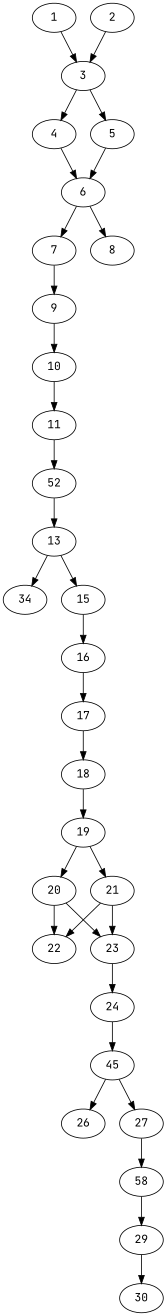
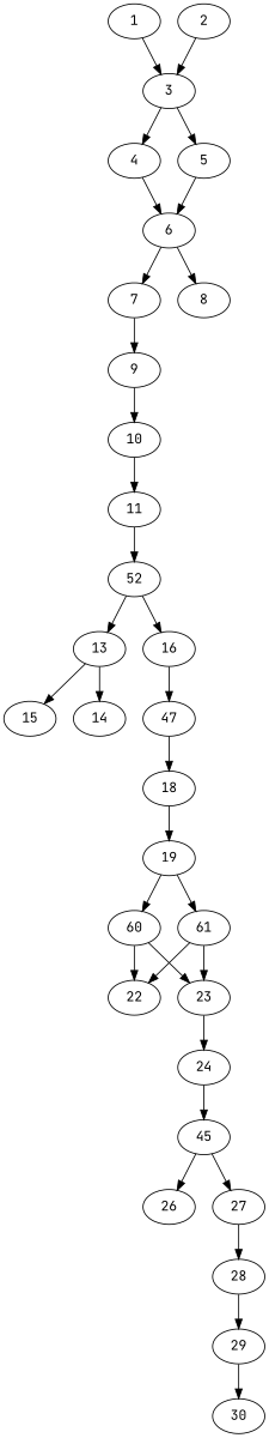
  digraph {
    fontname="JetBrains Mono"
    node [alpha=0.03 fontname="JetBrains Mono"]
    edge [fontname="JetBrains Mono"]
    1 [alpha=0.00 expect_size=21321728]
    3 [alpha=0.02 expect_size=18125824]
    4 [alpha=0.08 expect_size=35996672]
    5 [alpha=0.09 expect_size=18972672]
    6 [alpha=0.10 expect_size=30626816]
    2 [alpha=0.07 expect_size=43110400]
    7 [alpha=0.11 expect_size=11416576]
    8 [alpha=0.02 expect_size=11470848]
    9 [alpha=0.04 expect_size=6067200]
    10 [alpha=0.05 expect_size=30281728]
    11 [expect_size=45280256]
    n12 [alpha=0.05 expect_size=46371840 label=52]
    13 [expect_size=16180224]
-   14 [alpha=0.18 expect_size=21391360 label=34]
+   14 [alpha=0.18 expect_size=21391360]
    15 [alpha=0.04 expect_size=40845312]
    16 [alpha=0.09 expect_size=13752320]
-   17 [expect_size=38521856]
+   17 [expect_size=38521856 label=47]
    18 [alpha=0.01 expect_size=16720896]
    19 [alpha=0.00 expect_size=20869120]
-   20 [alpha=0.07 expect_size=31223808]
-   21 [alpha=0.01 expect_size=43668480]
+   20 [alpha=0.07 expect_size=31223808 label=60]
+   21 [alpha=0.01 expect_size=43668480 label=61]
    22 [alpha=0.11 expect_size=51176448]
    23 [alpha=0.07 expect_size=14788608]
    24 [alpha=0.15 expect_size=21798912]
    n25 [alpha=0.09 expect_size=18197504 label=45]
    26 [alpha=0.15 expect_size=26464256]
    27 [alpha=0.02 expect_size=48448512]
-   28 [alpha=0.13 expect_size=7709696 label=58]
+   28 [alpha=0.13 expect_size=7709696]
    29 [expect_size=9233408]
    30 [alpha=0.05 expect_size=9331712]
    1 -> 3
    3 -> 4
    3 -> 5
    4 -> 6
    5 -> 6
    6 -> 7
    6 -> 8
    2 -> 3
    7 -> 9
    9 -> 10
    10 -> 11
    11 -> n12
    n12 -> 13
    13 -> 14
    13 -> 15
-   15 -> 16
+   n12 -> 16
    16 -> 17
    17 -> 18
    18 -> 19
    19 -> 20
    19 -> 21
    20 -> 22
    20 -> 23
    21 -> 22
    21 -> 23
    23 -> 24
    24 -> n25
    n25 -> 26
    n25 -> 27
    27 -> 28
    28 -> 29
    29 -> 30
  }
